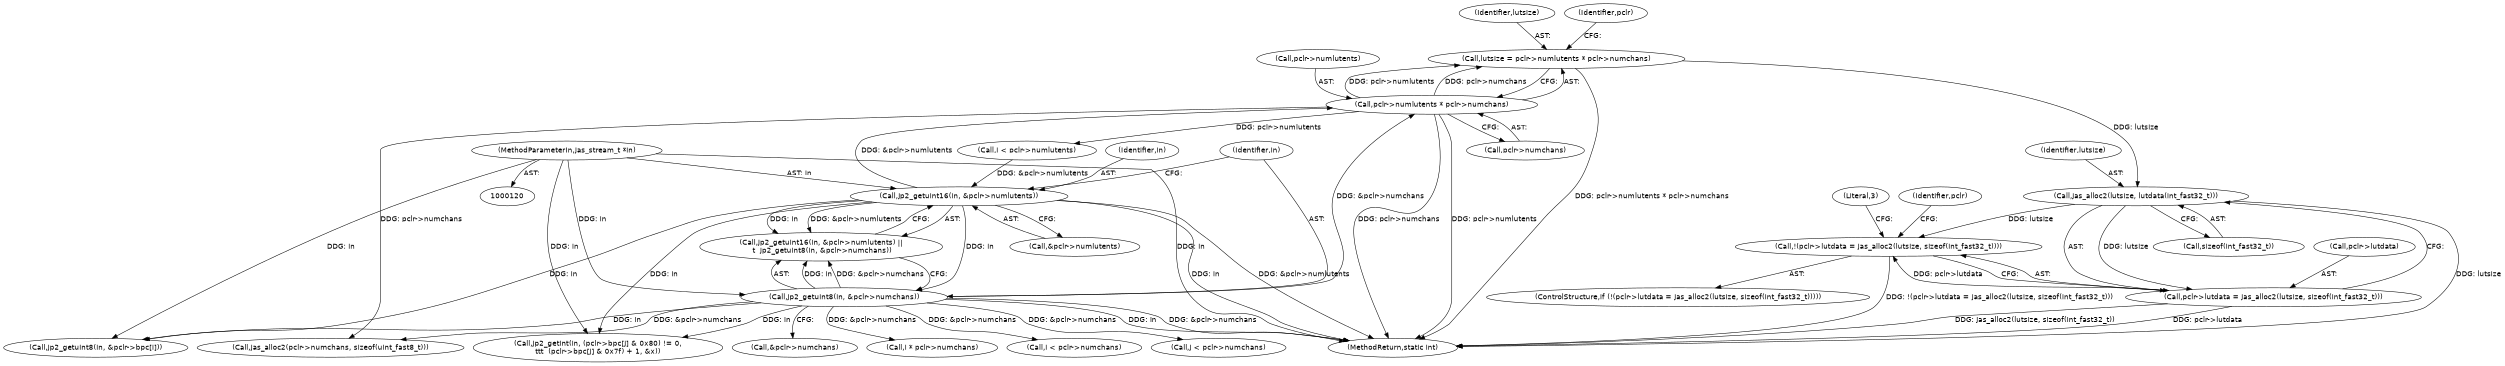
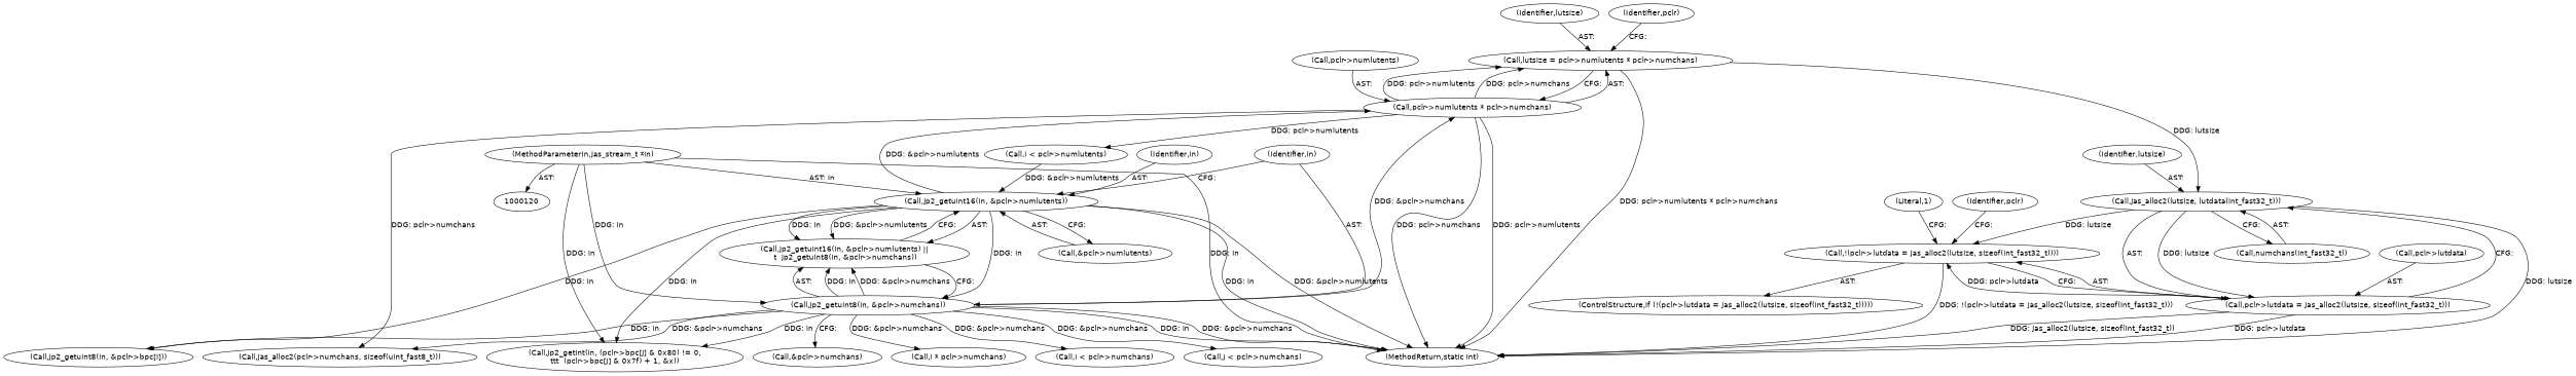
  digraph {
    fontname="DejaVu Sans"
    node [fontname="DejaVu Sans"]
    edge [fontname="DejaVu Sans"]
    n1 [label="(Call,lutsize = pclr->numlutents * pclr->numchans)"]
    n2 [label="(Call,pclr->numlutents * pclr->numchans)"]
    n3 [label="(Call,jas_alloc2(lutsize, lutdata(int_fast32_t)))"]
    n4 [label="(MethodReturn,static int)"]
-   n5 [label="(Call,pclr->numchans)"]
    n6 [label="(Call,i < pclr->numlutents)"]
    n7 [label="(Call,jas_alloc2(pclr->numchans, sizeof(uint_fast8_t)))"]
    n8 [label="(Call,!(pclr->lutdata = jas_alloc2(lutsize, sizeof(int_fast32_t))))"]
    n9 [label="(Call,pclr->lutdata = jas_alloc2(lutsize, sizeof(int_fast32_t)))"]
-   n10 [label="(Call,sizeof(int_fast32_t))"]
+   n10 [label="(Call,numchans(int_fast32_t))"]
    n11 [label="(Call,jp2_getuint16(in, &pclr->numlutents))"]
    n12 [label="(Call,jp2_getuint8(in, &pclr->numchans))"]
    n13 [label="(Call,jp2_getint(in, (pclr->bpc[j] & 0x80) != 0,\n\t\t\t  (pclr->bpc[j] & 0x7f) + 1, &x))"]
    n14 [label="(Call,jp2_getuint8(in, &pclr->bpc[i]))"]
    n15 [label="(Call,&pclr->numlutents)"]
    n16 [label="(Call,jp2_getuint16(in, &pclr->numlutents) ||\n \t  jp2_getuint8(in, &pclr->numchans))"]
    n17 [label="(Call,&pclr->numchans)"]
    n18 [label="(Call,i * pclr->numchans)"]
    n19 [label="(Call,i < pclr->numchans)"]
    n20 [label="(Call,j < pclr->numchans)"]
    n21 [label="(MethodParameterIn,jas_stream_t *in)"]
    n22 [label=1000120]
    n23 [label="(ControlStructure,if (!(pclr->lutdata = jas_alloc2(lutsize, sizeof(int_fast32_t)))))"]
    n24 [label="(Identifier,lutsize)"]
-   n25 [label="(Literal,3)"]
+   n25 [label="(Literal,1)"]
    n26 [label="(Call,pclr->lutdata)"]
    n27 [label="(Identifier,lutsize)"]
    n28 [label="(Identifier,in)"]
    n29 [label="(Call,pclr->numlutents)"]
    n30 [label="(Identifier,pclr)"]
    n31 [label="(Identifier,pclr)"]
    n32 [label="(Identifier,in)"]
    n1 -> n2 [label="CFG: "]
    n1 -> n3 [label="DDG: lutsize"]
    n1 -> n4 [label="DDG: pclr->numlutents * pclr->numchans"]
    n2 -> n1 [label="AST: "]
    n2 -> n1 [label="DDG: pclr->numlutents"]
    n2 -> n1 [label="DDG: pclr->numchans"]
    n2 -> n4 [label="DDG: pclr->numchans"]
    n2 -> n4 [label="DDG: pclr->numlutents"]
-   n2 -> n5 [label="CFG: "]
    n2 -> n6 [label="DDG: pclr->numlutents"]
    n2 -> n7 [label="DDG: pclr->numchans"]
    n3 -> n4 [label="DDG: lutsize"]
    n3 -> n8 [label="DDG: lutsize"]
    n3 -> n9 [label="AST: "]
    n3 -> n9 [label="DDG: lutsize"]
    n3 -> n10 [label="CFG: "]
-   n5 -> n2 [label="AST: "]
    n6 -> n11 [label="DDG: &pclr->numlutents"]
    n8 -> n4 [label="DDG: !(pclr->lutdata = jas_alloc2(lutsize, sizeof(int_fast32_t)))"]
    n8 -> n9 [label="CFG: "]
    n8 -> n23 [label="AST: "]
    n9 -> n3 [label="CFG: "]
    n9 -> n4 [label="DDG: pclr->lutdata"]
    n9 -> n4 [label="DDG: jas_alloc2(lutsize, sizeof(int_fast32_t))"]
    n9 -> n8 [label="AST: "]
    n9 -> n8 [label="DDG: pclr->lutdata"]
    n10 -> n3 [label="AST: "]
    n11 -> n2 [label="DDG: &pclr->numlutents"]
    n11 -> n4 [label="DDG: in"]
    n11 -> n4 [label="DDG: &pclr->numlutents"]
    n11 -> n12 [label="DDG: in"]
    n11 -> n13 [label="DDG: in"]
    n11 -> n14 [label="DDG: in"]
    n11 -> n15 [label="CFG: "]
    n11 -> n16 [label="AST: "]
    n11 -> n16 [label="DDG: in"]
    n11 -> n16 [label="DDG: &pclr->numlutents"]
    n12 -> n2 [label="DDG: &pclr->numchans"]
    n12 -> n4 [label="DDG: in"]
    n12 -> n4 [label="DDG: &pclr->numchans"]
    n12 -> n7 [label="DDG: &pclr->numchans"]
    n12 -> n13 [label="DDG: in"]
    n12 -> n14 [label="DDG: in"]
    n12 -> n16 [label="AST: "]
    n12 -> n16 [label="DDG: in"]
    n12 -> n16 [label="DDG: &pclr->numchans"]
    n12 -> n17 [label="CFG: "]
    n12 -> n18 [label="DDG: &pclr->numchans"]
    n12 -> n19 [label="DDG: &pclr->numchans"]
    n12 -> n20 [label="DDG: &pclr->numchans"]
    n15 -> n11 [label="AST: "]
    n16 -> n11 [label="CFG: "]
    n16 -> n12 [label="CFG: "]
    n21 -> n4 [label="DDG: in"]
    n21 -> n11 [label="AST: in"]
    n21 -> n12 [label="DDG: in"]
    n21 -> n13 [label="DDG: in"]
-   n21 -> n14 [label="DDG: in"]
    n21 -> n22 [label="AST: "]
    n24 -> n1 [label="AST: "]
    n25 -> n8 [label="CFG: "]
    n26 -> n9 [label="AST: "]
    n27 -> n3 [label="AST: "]
    n28 -> n11 [label="CFG: "]
    n28 -> n12 [label="AST: "]
    n29 -> n2 [label="AST: "]
    n30 -> n1 [label="CFG: "]
    n31 -> n8 [label="CFG: "]
    n32 -> n11 [label="AST: "]
  }
